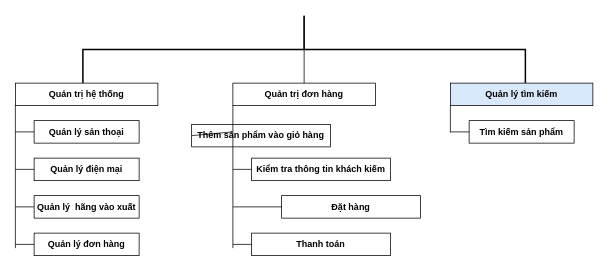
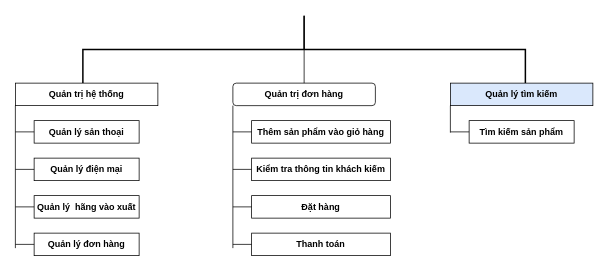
  <mxCell id="0" />
  <mxCell id="1" parent="0" />
  <mxCell id="2" value="" style="strokeWidth=2;html=1;shape=mxgraph.flowchart.annotation_2;align=left;labelPosition=right;pointerEvents=1;direction=south;" parent="1" vertex="1"><mxGeometry x="110" y="20" width="590" height="90" as="geometry" /></mxCell>
  <mxCell id="3" value="&lt;b&gt;Quản trị hệ thống&lt;/b&gt;" style="rounded=0;whiteSpace=wrap;html=1;" parent="1" vertex="1"><mxGeometry x="20" y="110" width="190" height="30" as="geometry" /></mxCell>
  <mxCell id="4" value="&lt;b&gt;Quản lý sản thoại&lt;/b&gt;" style="rounded=0;whiteSpace=wrap;html=1;" parent="1" vertex="1"><mxGeometry x="45" y="160" width="140" height="30" as="geometry" /></mxCell>
  <mxCell id="5" value="&lt;b&gt;Quản lý điện mại&lt;/b&gt;" style="rounded=0;whiteSpace=wrap;html=1;" parent="1" vertex="1"><mxGeometry x="45" y="210" width="140" height="30" as="geometry" /></mxCell>
  <mxCell id="6" value="&lt;b&gt;Quản lý&amp;nbsp; hãng vào xuất&lt;/b&gt;" style="rounded=0;whiteSpace=wrap;html=1;" parent="1" vertex="1"><mxGeometry x="45" y="260" width="140" height="30" as="geometry" /></mxCell>
  <mxCell id="7" value="&lt;b&gt;Quản lý đơn hàng&lt;/b&gt;" style="rounded=0;whiteSpace=wrap;html=1;" parent="1" vertex="1"><mxGeometry x="45" y="310" width="140" height="30" as="geometry" /></mxCell>
  <mxCell id="8" value="" style="endArrow=none;html=1;entryX=0;entryY=1;entryDx=0;entryDy=0;" parent="1" target="3" edge="1"><mxGeometry width="50" height="50" relative="1" as="geometry"><mxPoint x="20" y="330" as="sourcePoint" /><mxPoint x="430" y="210" as="targetPoint" /></mxGeometry></mxCell>
  <mxCell id="9" value="" style="endArrow=none;html=1;entryX=0;entryY=0.5;entryDx=0;entryDy=0;" parent="1" target="4" edge="1"><mxGeometry width="50" height="50" relative="1" as="geometry"><mxPoint x="20" y="175" as="sourcePoint" /><mxPoint x="40" y="180" as="targetPoint" /></mxGeometry></mxCell>
  <mxCell id="10" value="" style="endArrow=none;html=1;entryX=0;entryY=0.5;entryDx=0;entryDy=0;" parent="1" target="5" edge="1"><mxGeometry width="50" height="50" relative="1" as="geometry"><mxPoint x="20" y="225" as="sourcePoint" /><mxPoint x="55" y="185" as="targetPoint" /></mxGeometry></mxCell>
  <mxCell id="11" value="" style="endArrow=none;html=1;entryX=0;entryY=0.5;entryDx=0;entryDy=0;" parent="1" target="6" edge="1"><mxGeometry width="50" height="50" relative="1" as="geometry"><mxPoint x="20" y="275" as="sourcePoint" /><mxPoint x="65" y="195" as="targetPoint" /></mxGeometry></mxCell>
  <mxCell id="12" value="" style="endArrow=none;html=1;entryX=0;entryY=0.5;entryDx=0;entryDy=0;" parent="1" target="7" edge="1"><mxGeometry width="50" height="50" relative="1" as="geometry"><mxPoint x="20" y="325" as="sourcePoint" /><mxPoint x="75" y="205" as="targetPoint" /></mxGeometry></mxCell>
- <mxCell id="13" value="&lt;b&gt;Quản trị đơn hàng&lt;/b&gt;" style="rounded=0;whiteSpace=wrap;html=1;" parent="1" vertex="1"><mxGeometry x="310" y="110" width="190" height="30" as="geometry" /></mxCell>
+ <mxCell id="13" value="&lt;b&gt;Quản trị đơn hàng&lt;/b&gt;" style="whiteSpace=wrap;html=1;rounded=1;" parent="1" vertex="1"><mxGeometry x="310" y="110" width="190" height="30" as="geometry" /></mxCell>
  <mxCell id="14" value="" style="endArrow=none;html=1;strokeColor=#000000;entryX=0;entryY=0.5;entryDx=0;entryDy=0;entryPerimeter=0;exitX=0.5;exitY=0;exitDx=0;exitDy=0;" parent="1" source="13" target="2" edge="1"><mxGeometry width="50" height="50" relative="1" as="geometry"><mxPoint x="380" y="260" as="sourcePoint" /><mxPoint x="430" y="210" as="targetPoint" /></mxGeometry></mxCell>
- <mxCell id="15" value="&lt;b&gt;Thêm sản phẩm vào giỏ hàng&lt;/b&gt;" style="rounded=0;whiteSpace=wrap;html=1;" parent="1" vertex="1"><mxGeometry x="255" y="165" width="185" height="30" as="geometry" /></mxCell>
+ <mxCell id="15" value="&lt;b&gt;Thêm sản phẩm vào giỏ hàng&lt;/b&gt;" style="rounded=0;whiteSpace=wrap;html=1;" parent="1" vertex="1"><mxGeometry x="335" y="160" width="185" height="30" as="geometry" /></mxCell>
  <mxCell id="16" value="&lt;b&gt;Kiểm tra thông tin khách kiếm&lt;/b&gt;" style="rounded=0;whiteSpace=wrap;html=1;" parent="1" vertex="1"><mxGeometry x="335" y="210" width="185" height="30" as="geometry" /></mxCell>
- <mxCell id="17" value="&lt;b&gt;Đặt hàng&lt;/b&gt;" style="rounded=0;whiteSpace=wrap;html=1;" parent="1" vertex="1"><mxGeometry x="375" y="260" width="185" height="30" as="geometry" /></mxCell>
+ <mxCell id="17" value="&lt;b&gt;Đặt hàng&lt;/b&gt;" style="rounded=0;whiteSpace=wrap;html=1;" parent="1" vertex="1"><mxGeometry x="335" y="260" width="185" height="30" as="geometry" /></mxCell>
  <mxCell id="18" value="&lt;b&gt;Thanh toán&lt;/b&gt;" style="rounded=0;whiteSpace=wrap;html=1;" parent="1" vertex="1"><mxGeometry x="335" y="310" width="185" height="30" as="geometry" /></mxCell>
  <mxCell id="19" value="" style="endArrow=none;html=1;strokeColor=#000000;entryX=0;entryY=1;entryDx=0;entryDy=0;" parent="1" target="13" edge="1"><mxGeometry width="50" height="50" relative="1" as="geometry"><mxPoint x="310" y="330" as="sourcePoint" /><mxPoint x="430" y="210" as="targetPoint" /></mxGeometry></mxCell>
  <mxCell id="20" value="" style="endArrow=none;html=1;strokeColor=#000000;exitX=0;exitY=0.5;exitDx=0;exitDy=0;" parent="1" source="15" edge="1"><mxGeometry width="50" height="50" relative="1" as="geometry"><mxPoint x="380" y="260" as="sourcePoint" /><mxPoint x="310" y="175" as="targetPoint" /></mxGeometry></mxCell>
  <mxCell id="21" value="" style="endArrow=none;html=1;strokeColor=#000000;exitX=0;exitY=0.5;exitDx=0;exitDy=0;" parent="1" source="16" edge="1"><mxGeometry width="50" height="50" relative="1" as="geometry"><mxPoint x="380" y="260" as="sourcePoint" /><mxPoint x="310" y="225" as="targetPoint" /></mxGeometry></mxCell>
  <mxCell id="22" value="" style="endArrow=none;html=1;strokeColor=#000000;entryX=0;entryY=0.5;entryDx=0;entryDy=0;" parent="1" target="17" edge="1"><mxGeometry width="50" height="50" relative="1" as="geometry"><mxPoint x="310" y="275" as="sourcePoint" /><mxPoint x="430" y="210" as="targetPoint" /></mxGeometry></mxCell>
  <mxCell id="23" value="" style="endArrow=none;html=1;strokeColor=#000000;exitX=0;exitY=0.5;exitDx=0;exitDy=0;" parent="1" source="18" edge="1"><mxGeometry width="50" height="50" relative="1" as="geometry"><mxPoint x="380" y="260" as="sourcePoint" /><mxPoint x="310" y="325" as="targetPoint" /></mxGeometry></mxCell>
  <mxCell id="24" value="&lt;b&gt;Quản lý tìm kiếm&lt;/b&gt;" style="rounded=0;whiteSpace=wrap;html=1;fillColor=#dae8fc;" parent="1" vertex="1"><mxGeometry x="600" y="110" width="190" height="30" as="geometry" /></mxCell>
  <mxCell id="25" value="&lt;b&gt;Tìm kiếm sản phẩm&lt;/b&gt;" style="rounded=0;whiteSpace=wrap;html=1;" parent="1" vertex="1"><mxGeometry x="625" y="160" width="140" height="30" as="geometry" /></mxCell>
  <mxCell id="26" value="" style="endArrow=none;html=1;strokeColor=#000000;exitX=0;exitY=1;exitDx=0;exitDy=0;" parent="1" source="24" edge="1"><mxGeometry width="50" height="50" relative="1" as="geometry"><mxPoint x="380" y="260" as="sourcePoint" /><mxPoint x="600" y="176" as="targetPoint" /></mxGeometry></mxCell>
  <mxCell id="27" value="" style="endArrow=none;html=1;strokeColor=#000000;entryX=0;entryY=0.5;entryDx=0;entryDy=0;" parent="1" target="25" edge="1"><mxGeometry width="50" height="50" relative="1" as="geometry"><mxPoint x="600" y="175" as="sourcePoint" /><mxPoint x="430" y="210" as="targetPoint" /></mxGeometry></mxCell>
